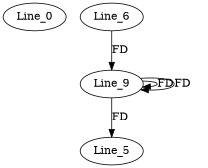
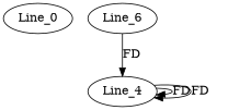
  digraph {
    Line_0
-   Line_4 [label=Line_9]
-   Line_5
+   Line_4
    Line_6
    Line_4 -> Line_4 [label=FD]
    Line_4 -> Line_4 [label=FD]
-   Line_4 -> Line_5 [label=FD]
    Line_6 -> Line_4 [label=FD]
  }
